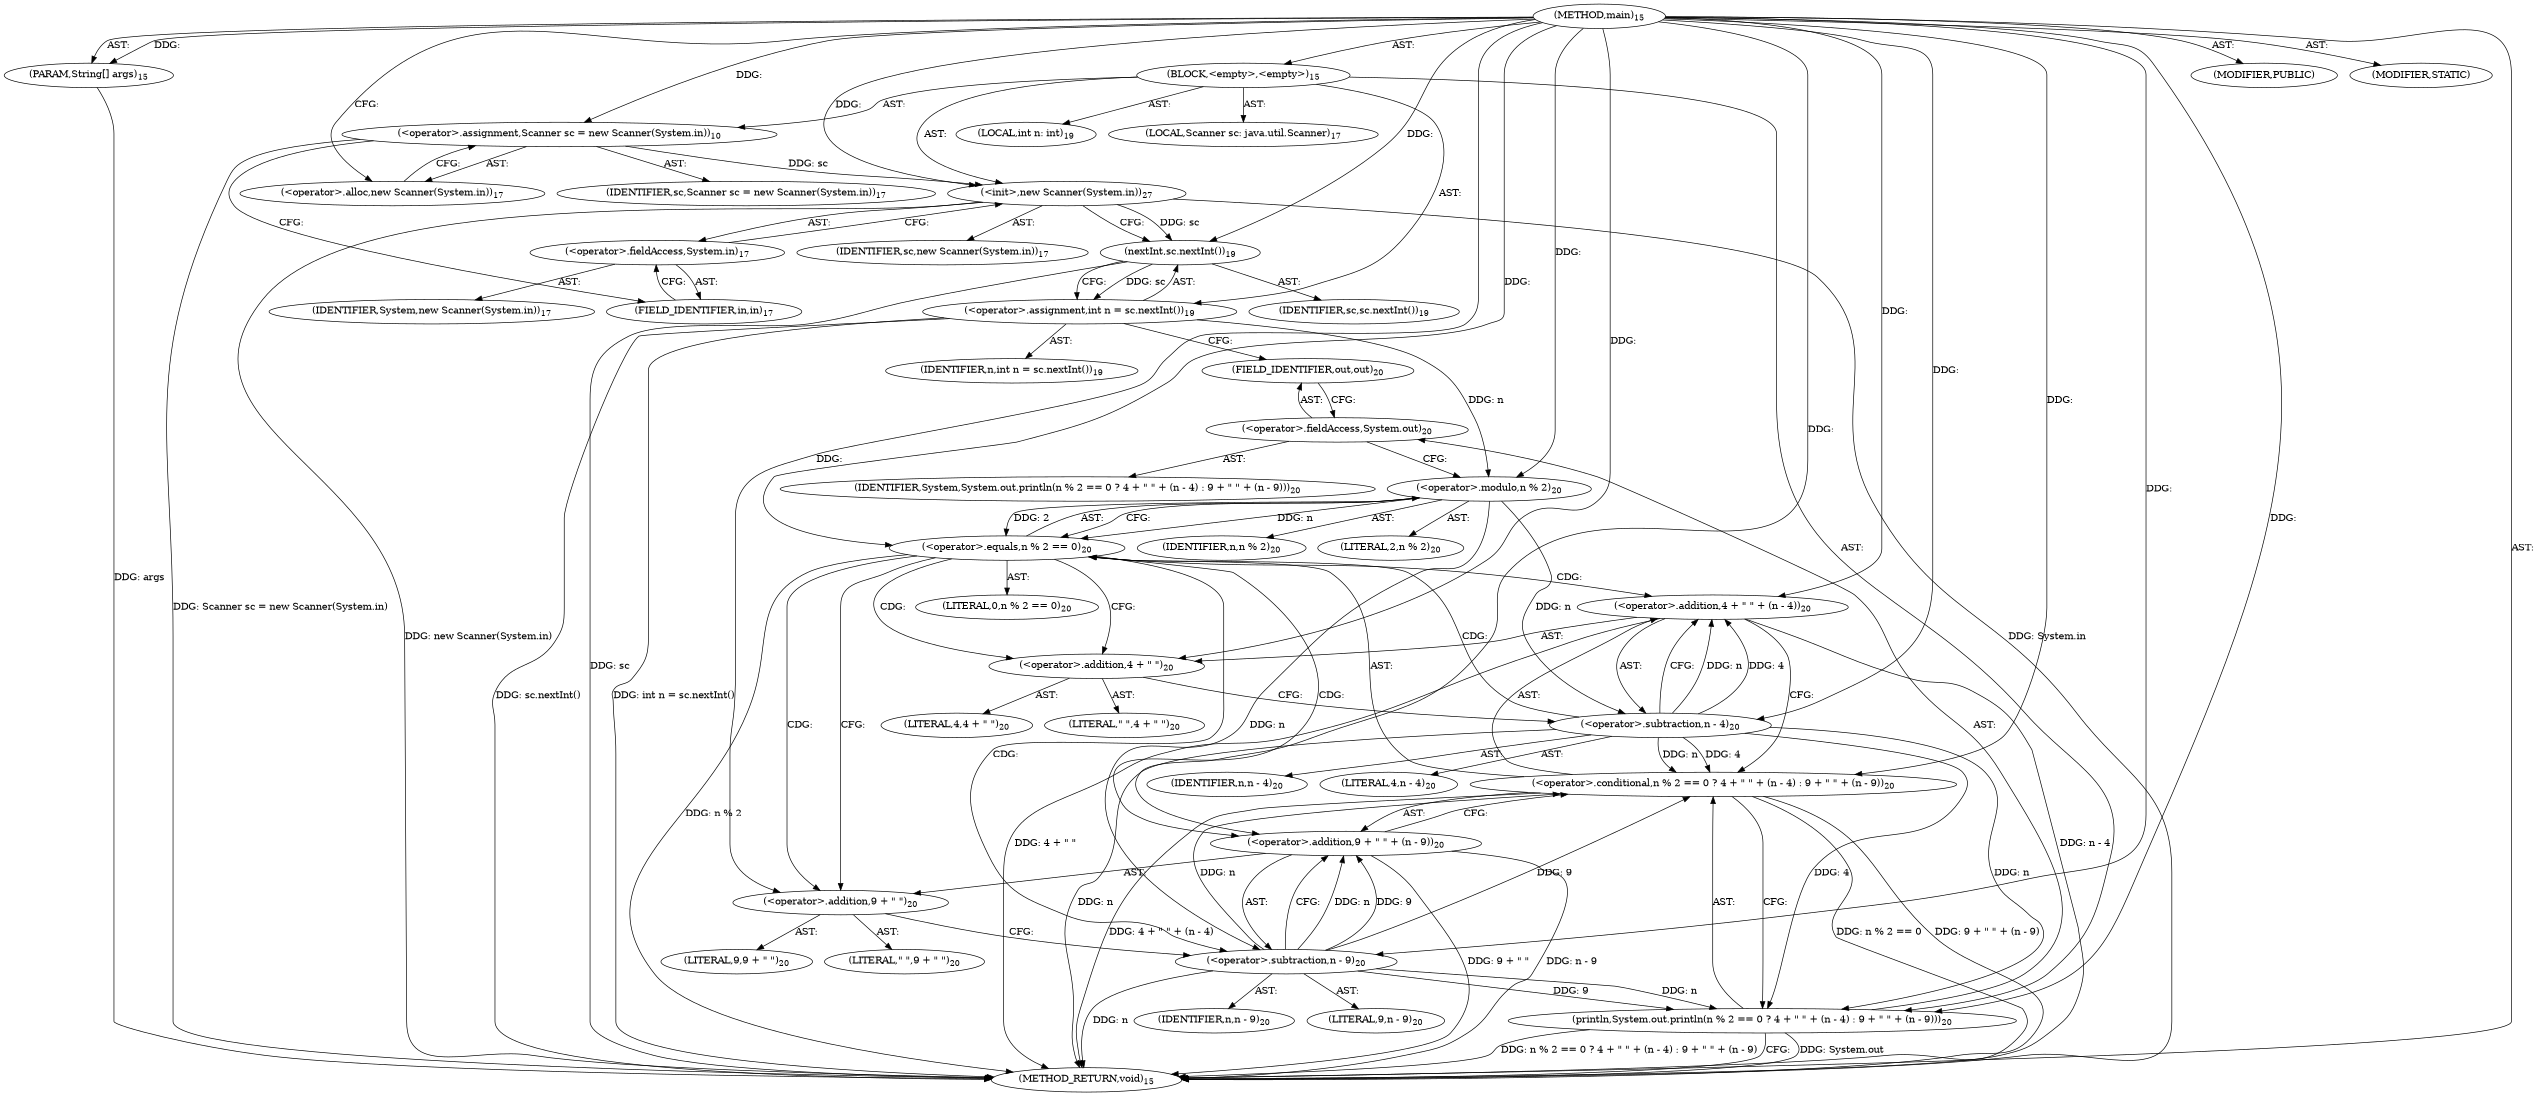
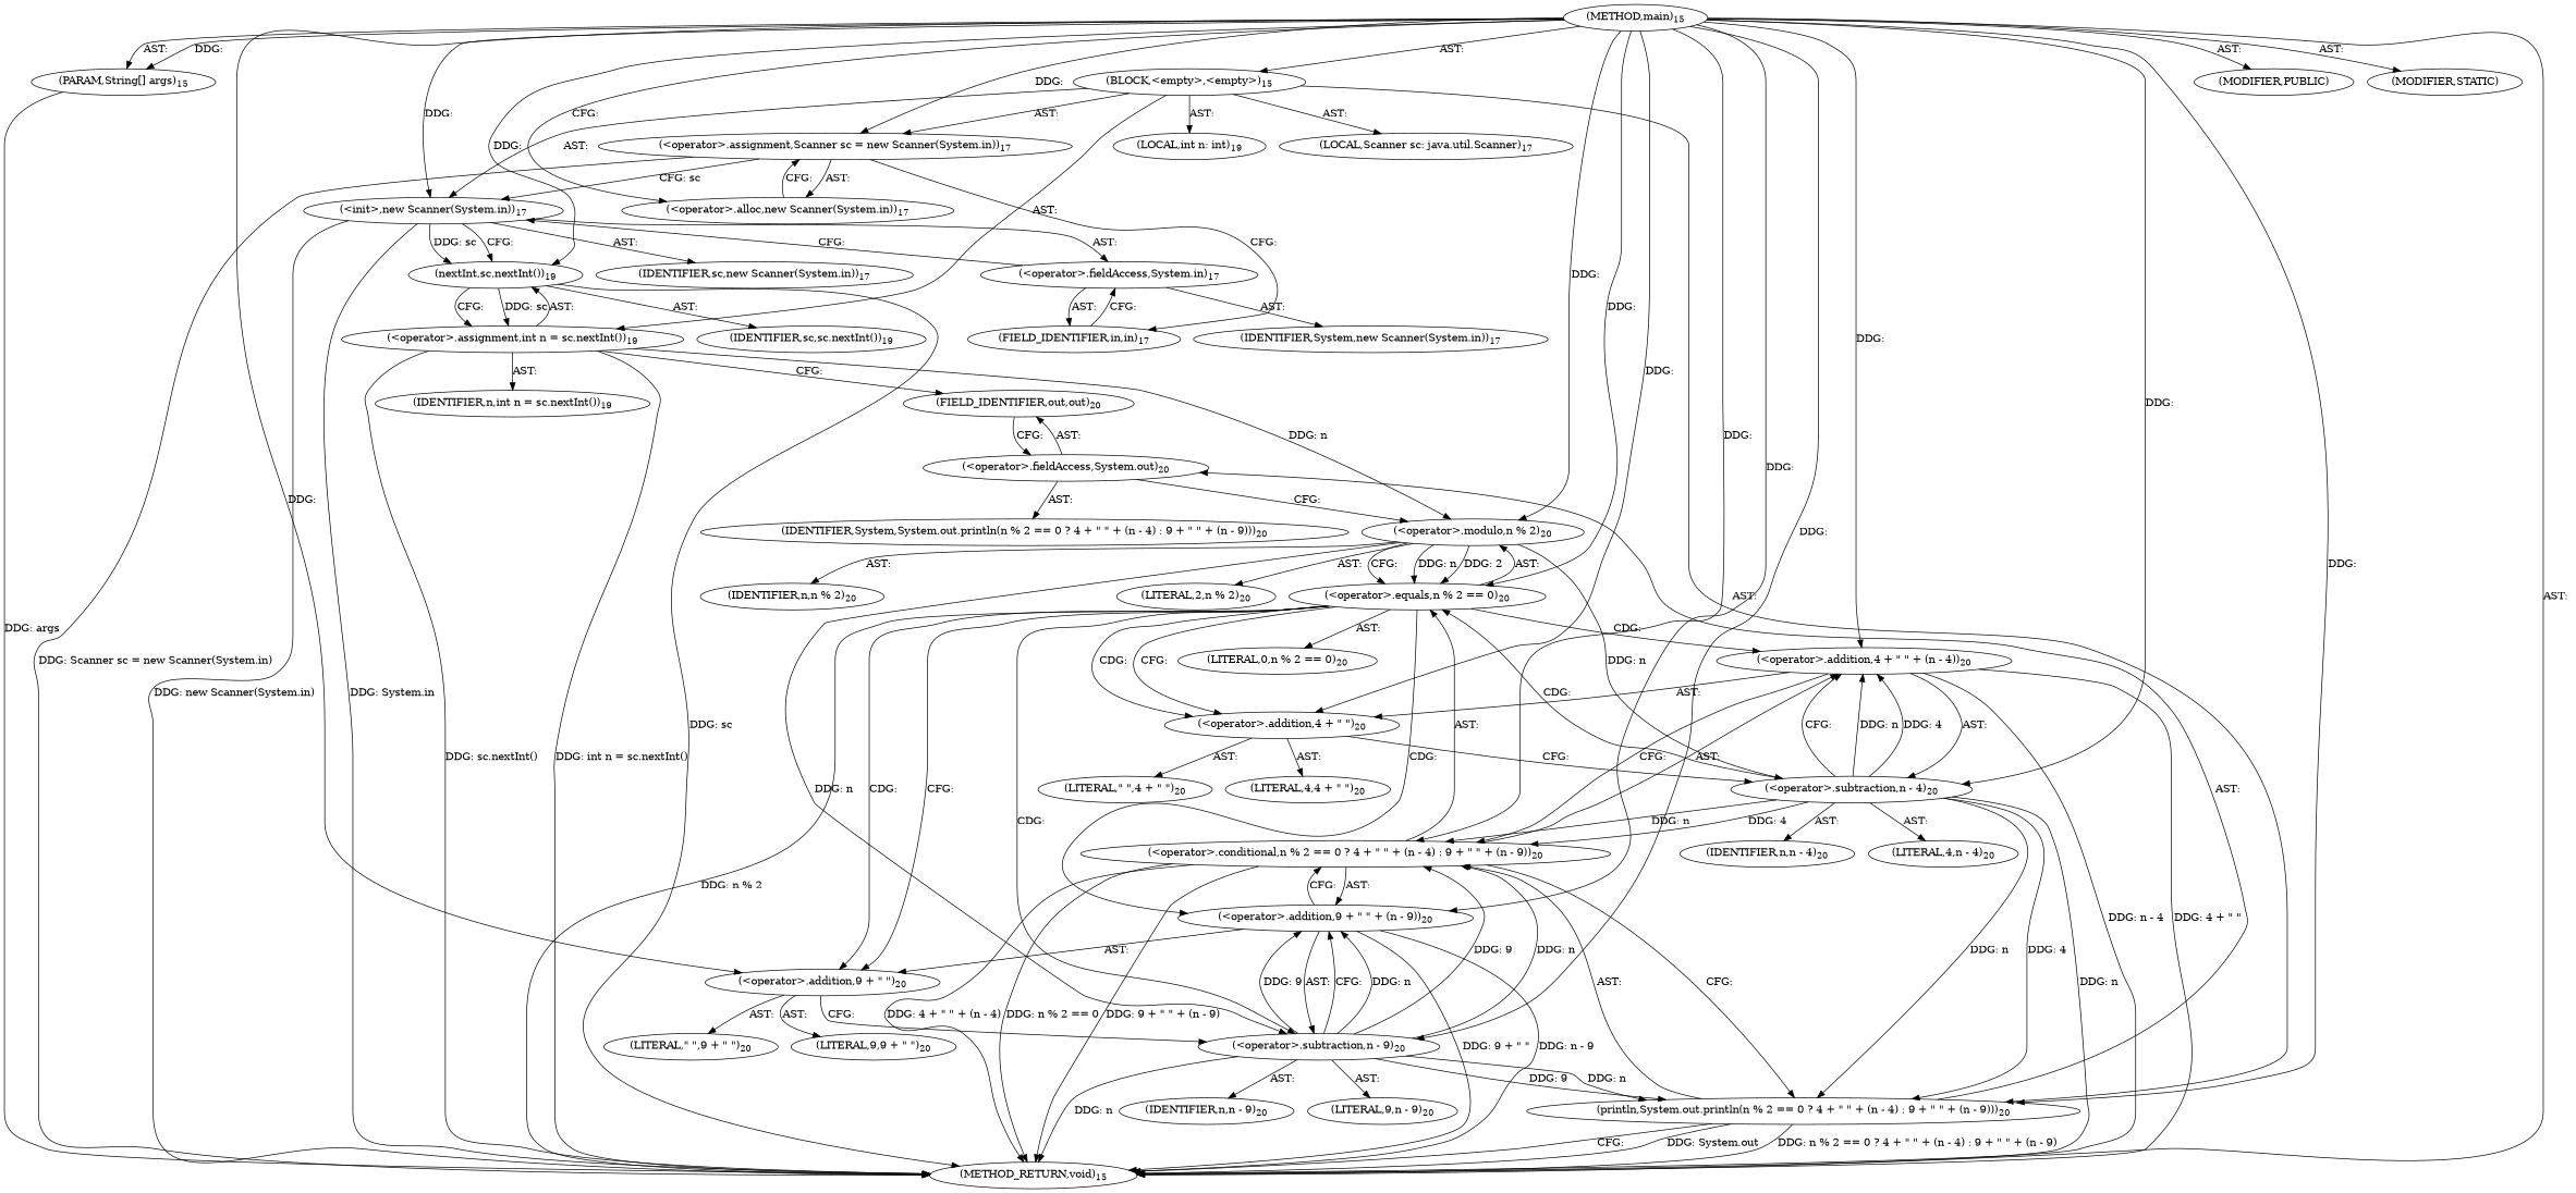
  digraph {
    n1 [label=<(METHOD,main)<SUB>15</SUB>>]
    n2 [label=<(PARAM,String[] args)<SUB>15</SUB>>]
    n3 [label=<(BLOCK,&lt;empty&gt;,&lt;empty&gt;)<SUB>15</SUB>>]
-   n4 [label=<(&lt;operator&gt;.assignment,Scanner sc = new Scanner(System.in))<SUB>10</SUB>>]
+   n4 [label=<(&lt;operator&gt;.assignment,Scanner sc = new Scanner(System.in))<SUB>17</SUB>>]
    n5 [label=<(&lt;operator&gt;.alloc,new Scanner(System.in))<SUB>17</SUB>>]
-   n6 [label=<(&lt;init&gt;,new Scanner(System.in))<SUB>27</SUB>>]
+   n6 [label=<(&lt;init&gt;,new Scanner(System.in))<SUB>17</SUB>>]
    n7 [label=<(nextInt,sc.nextInt())<SUB>19</SUB>>]
    n8 [label=<(println,System.out.println(n % 2 == 0 ? 4 + &quot; &quot; + (n - 4) : 9 + &quot; &quot; + (n - 9)))<SUB>20</SUB>>]
    n9 [label=<(&lt;operator&gt;.conditional,n % 2 == 0 ? 4 + &quot; &quot; + (n - 4) : 9 + &quot; &quot; + (n - 9))<SUB>20</SUB>>]
    n10 [label=<(&lt;operator&gt;.equals,n % 2 == 0)<SUB>20</SUB>>]
    n11 [label=<(&lt;operator&gt;.modulo,n % 2)<SUB>20</SUB>>]
    n12 [label=<(&lt;operator&gt;.addition,4 + &quot; &quot; + (n - 4))<SUB>20</SUB>>]
    n13 [label=<(&lt;operator&gt;.addition,4 + &quot; &quot;)<SUB>20</SUB>>]
    n14 [label=<(&lt;operator&gt;.subtraction,n - 4)<SUB>20</SUB>>]
    n15 [label=<(&lt;operator&gt;.addition,9 + &quot; &quot; + (n - 9))<SUB>20</SUB>>]
    n16 [label=<(&lt;operator&gt;.addition,9 + &quot; &quot;)<SUB>20</SUB>>]
    n17 [label=<(&lt;operator&gt;.subtraction,n - 9)<SUB>20</SUB>>]
    n18 [label=<(MODIFIER,PUBLIC)>]
    n19 [label=<(MODIFIER,STATIC)>]
    n20 [label=<(METHOD_RETURN,void)<SUB>15</SUB>>]
    n21 [label=<(LOCAL,Scanner sc: java.util.Scanner)<SUB>17</SUB>>]
    n22 [label=<(LOCAL,int n: int)<SUB>19</SUB>>]
    n23 [label=<(&lt;operator&gt;.assignment,int n = sc.nextInt())<SUB>19</SUB>>]
-   n24 [label=<(IDENTIFIER,sc,Scanner sc = new Scanner(System.in))<SUB>17</SUB>>]
    n25 [label=<(FIELD_IDENTIFIER,in,in)<SUB>17</SUB>>]
    n26 [label=<(IDENTIFIER,sc,new Scanner(System.in))<SUB>17</SUB>>]
    n27 [label=<(&lt;operator&gt;.fieldAccess,System.in)<SUB>17</SUB>>]
    n28 [label=<(IDENTIFIER,sc,sc.nextInt())<SUB>19</SUB>>]
    n29 [label=<(&lt;operator&gt;.fieldAccess,System.out)<SUB>20</SUB>>]
    n30 [label=<(LITERAL,0,n % 2 == 0)<SUB>20</SUB>>]
    n31 [label=<(IDENTIFIER,n,n % 2)<SUB>20</SUB>>]
    n32 [label=<(LITERAL,2,n % 2)<SUB>20</SUB>>]
    n33 [label=<(LITERAL,4,4 + &quot; &quot;)<SUB>20</SUB>>]
    n34 [label=<(LITERAL,&quot; &quot;,4 + &quot; &quot;)<SUB>20</SUB>>]
    n35 [label=<(IDENTIFIER,n,n - 4)<SUB>20</SUB>>]
    n36 [label=<(LITERAL,4,n - 4)<SUB>20</SUB>>]
    n37 [label=<(LITERAL,9,9 + &quot; &quot;)<SUB>20</SUB>>]
    n38 [label=<(LITERAL,&quot; &quot;,9 + &quot; &quot;)<SUB>20</SUB>>]
    n39 [label=<(IDENTIFIER,n,n - 9)<SUB>20</SUB>>]
    n40 [label=<(LITERAL,9,n - 9)<SUB>20</SUB>>]
    n41 [label=<(IDENTIFIER,n,int n = sc.nextInt())<SUB>19</SUB>>]
    n42 [label=<(FIELD_IDENTIFIER,out,out)<SUB>20</SUB>>]
    n43 [label=<(IDENTIFIER,System,new Scanner(System.in))<SUB>17</SUB>>]
    n44 [label=<(IDENTIFIER,System,System.out.println(n % 2 == 0 ? 4 + &quot; &quot; + (n - 4) : 9 + &quot; &quot; + (n - 9)))<SUB>20</SUB>>]
    n1 -> n2 [label="AST: "]
    n1 -> n2 [label="DDG: "]
    n1 -> n3 [label="AST: "]
    n1 -> n4 [label="DDG: "]
    n1 -> n5 [label="CFG: "]
    n1 -> n6 [label="DDG: "]
    n1 -> n7 [label="DDG: "]
    n1 -> n8 [label="DDG: "]
    n1 -> n9 [label="DDG: "]
    n1 -> n10 [label="DDG: "]
    n1 -> n11 [label="DDG: "]
    n1 -> n12 [label="DDG: "]
    n1 -> n13 [label="DDG: "]
    n1 -> n14 [label="DDG: "]
    n1 -> n15 [label="DDG: "]
    n1 -> n16 [label="DDG: "]
    n1 -> n17 [label="DDG: "]
    n1 -> n18 [label="AST: "]
    n1 -> n19 [label="AST: "]
    n1 -> n20 [label="AST: "]
    n2 -> n20 [label="DDG: args"]
    n3 -> n4 [label="AST: "]
    n3 -> n6 [label="AST: "]
    n3 -> n8 [label="AST: "]
    n3 -> n21 [label="AST: "]
    n3 -> n22 [label="AST: "]
    n3 -> n23 [label="AST: "]
    n4 -> n5 [label="AST: "]
-   n4 -> n6 [label="DDG: sc"]
+   n4 -> n6 [label="CFG: sc"]
    n4 -> n20 [label="DDG: Scanner sc = new Scanner(System.in)"]
-   n4 -> n24 [label="AST: "]
    n4 -> n25 [label="CFG: "]
    n5 -> n4 [label="CFG: "]
    n6 -> n7 [label="CFG: "]
    n6 -> n7 [label="DDG: sc"]
    n6 -> n20 [label="DDG: System.in"]
    n6 -> n20 [label="DDG: new Scanner(System.in)"]
    n6 -> n26 [label="AST: "]
    n6 -> n27 [label="AST: "]
    n7 -> n20 [label="DDG: sc"]
    n7 -> n23 [label="CFG: "]
    n7 -> n23 [label="DDG: sc"]
    n7 -> n28 [label="AST: "]
    n8 -> n9 [label="AST: "]
    n8 -> n20 [label="CFG: "]
    n8 -> n20 [label="DDG: System.out"]
    n8 -> n20 [label="DDG: n % 2 == 0 ? 4 + &quot; &quot; + (n - 4) : 9 + &quot; &quot; + (n - 9)"]
    n8 -> n29 [label="AST: "]
    n9 -> n8 [label="CFG: "]
    n9 -> n10 [label="AST: "]
    n9 -> n12 [label="AST: "]
    n9 -> n15 [label="AST: "]
    n9 -> n20 [label="DDG: n % 2 == 0"]
    n9 -> n20 [label="DDG: 9 + &quot; &quot; + (n - 9)"]
    n9 -> n20 [label="DDG: 4 + &quot; &quot; + (n - 4)"]
    n10 -> n11 [label="AST: "]
    n10 -> n12 [label="CDG: "]
    n10 -> n13 [label="CFG: "]
    n10 -> n13 [label="CDG: "]
    n10 -> n15 [label="CDG: "]
    n10 -> n16 [label="CFG: "]
    n10 -> n16 [label="CDG: "]
    n10 -> n17 [label="CDG: "]
    n10 -> n20 [label="DDG: n % 2"]
    n10 -> n30 [label="AST: "]
    n11 -> n10 [label="CFG: "]
    n11 -> n10 [label="DDG: n"]
    n11 -> n10 [label="DDG: 2"]
    n11 -> n14 [label="DDG: n"]
    n11 -> n17 [label="DDG: n"]
    n11 -> n31 [label="AST: "]
    n11 -> n32 [label="AST: "]
    n12 -> n9 [label="CFG: "]
    n12 -> n13 [label="AST: "]
    n12 -> n14 [label="AST: "]
    n12 -> n20 [label="DDG: 4 + &quot; &quot;"]
    n12 -> n20 [label="DDG: n - 4"]
    n13 -> n14 [label="CFG: "]
    n13 -> n33 [label="AST: "]
    n13 -> n34 [label="AST: "]
    n14 -> n8 [label="DDG: n"]
    n14 -> n8 [label="DDG: 4"]
    n14 -> n9 [label="DDG: n"]
    n14 -> n9 [label="DDG: 4"]
    n14 -> n10 [label="CDG: "]
    n14 -> n12 [label="CFG: "]
    n14 -> n12 [label="DDG: n"]
    n14 -> n12 [label="DDG: 4"]
    n14 -> n20 [label="DDG: n"]
    n14 -> n35 [label="AST: "]
    n14 -> n36 [label="AST: "]
    n15 -> n9 [label="CFG: "]
    n15 -> n16 [label="AST: "]
    n15 -> n17 [label="AST: "]
    n15 -> n20 [label="DDG: 9 + &quot; &quot;"]
    n15 -> n20 [label="DDG: n - 9"]
    n16 -> n17 [label="CFG: "]
    n16 -> n37 [label="AST: "]
    n16 -> n38 [label="AST: "]
    n17 -> n8 [label="DDG: n"]
    n17 -> n8 [label="DDG: 9"]
    n17 -> n9 [label="DDG: n"]
    n17 -> n9 [label="DDG: 9"]
    n17 -> n15 [label="CFG: "]
    n17 -> n15 [label="DDG: n"]
    n17 -> n15 [label="DDG: 9"]
    n17 -> n20 [label="DDG: n"]
    n17 -> n39 [label="AST: "]
    n17 -> n40 [label="AST: "]
    n23 -> n7 [label="AST: "]
    n23 -> n11 [label="DDG: n"]
    n23 -> n20 [label="DDG: sc.nextInt()"]
    n23 -> n20 [label="DDG: int n = sc.nextInt()"]
    n23 -> n41 [label="AST: "]
    n23 -> n42 [label="CFG: "]
    n25 -> n27 [label="CFG: "]
    n27 -> n6 [label="CFG: "]
    n27 -> n25 [label="AST: "]
    n27 -> n43 [label="AST: "]
    n29 -> n11 [label="CFG: "]
    n29 -> n42 [label="AST: "]
    n29 -> n44 [label="AST: "]
    n42 -> n29 [label="CFG: "]
  }
